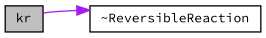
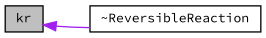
  digraph {
    rankdir=LR
    fontname="Source Code Pro"
    node [color=black fontname="Source Code Pro" fontsize=10 shape=record]
    n1 [fillcolor=grey75 fontcolor=black height=0.2 label=kr style=filled width=0.4]
    n2 [height=0.2 label="~ReversibleReaction" width=0.4]
-   n2 -> n1 [color=purple dir=back fontname="Source Code Pro" fontsize=10 labelfontname=FreeSans labelfontsize=10 style=solid]
+   n1 -> n2 [color=purple dir=back fontname="Source Code Pro" fontsize=10 labelfontname=FreeSans labelfontsize=10 style=solid]
  }
